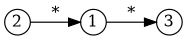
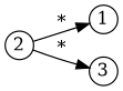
  digraph {
    rankdir=LR
    node [fixedsize=true shape=circle]
    1 [width=0.3]
    2 [width=0.3]
    3 [width=0.3]
    2 -> 1 [label="*"]
-   1 -> 3 [label="*"]
+   2 -> 3 [label="*"]
  }
